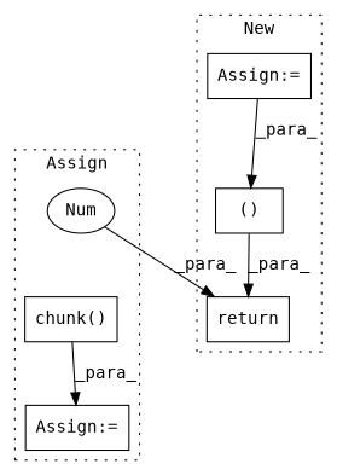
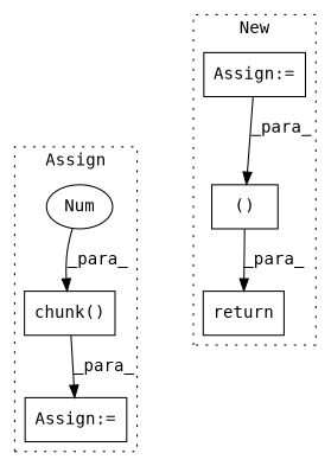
  digraph {
    fontname="DejaVu Sans Mono"
    node [a=68 fontname="DejaVu Sans Mono" shape=box]
    edge [fontname="DejaVu Sans Mono"]
    n1 [a=54 l=9 label="()" s=2712]
    n2 [l=3 label="Assign:=" s=2627]
    n3 [a=93 l=7 label=return s=2698]
    n4 [a=75 l="12,1" label="chunk()" s="1303,1319"]
    n5 [a=76 l=1 label=Num s=1318 shape=ellipse]
    n6 [l=34 label="Assign:=" s=1269]
    subgraph cluster_1 {
      label=New
      style=dotted
      n1
      n2
      n3
    }
    subgraph cluster_2 {
      label=Assign
      style=dotted
      n4
      n5
      n6
    }
    n1 -> n3 [label=_para_]
    n2 -> n1 [label=_para_]
    n4 -> n6 [label=_para_]
-   n5 -> n3 [label=_para_]
+   n5 -> n4 [label=_para_]
  }
